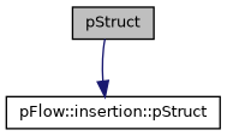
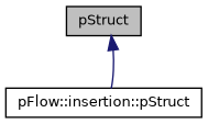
  digraph {
    rankdir=TB
    node [color=black fontname=Helvetica fontsize=10 shape=record style=filled]
    n1 [fillcolor=grey75 fontcolor=black height=0.2 label=pStruct width=0.4]
    n2 [fillcolor=white height=0.2 label="pFlow::insertion::pStruct" width=0.4]
-   n1 -> n2 [color=midnightblue fontname=Helvetica fontsize=10 labelfontname=Helvetica labelfontsize=10 style=solid]
+   n2 -> n1 [color=midnightblue fontname=Helvetica fontsize=10 labelfontname=Helvetica labelfontsize=10 style=solid]
  }
